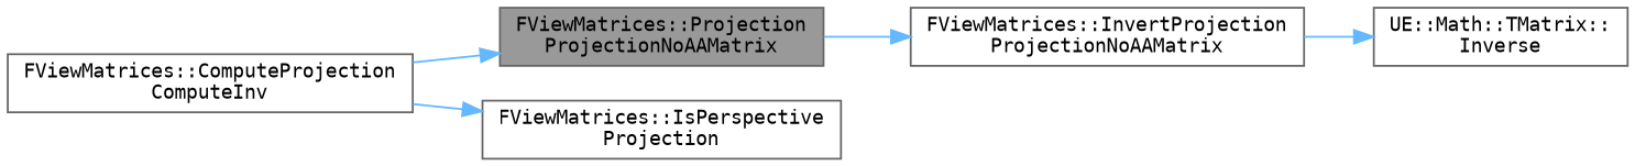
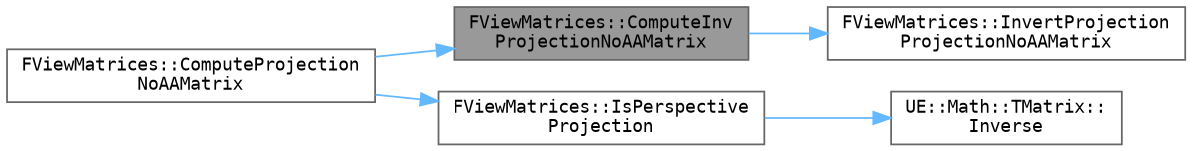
  digraph {
    fontname="DejaVu Sans Mono"
    rankdir=LR
    node [color=grey40 fillcolor=white fontname="DejaVu Sans Mono" fontsize=10 shape=box style=filled]
    edge [color=steelblue1 fontname="DejaVu Sans Mono" fontsize=10 labelfontname=Helvetica labelfontsize=10 style=solid]
-   n1 [color=gray40 fillcolor=grey60 fontcolor=black height=0.2 label="FViewMatrices::Projection\lProjectionNoAAMatrix" width=0.4]
+   n1 [color=gray40 fillcolor=grey60 fontcolor=black height=0.2 label="FViewMatrices::ComputeInv\lProjectionNoAAMatrix" width=0.4]
    n2 [height=0.2 label="FViewMatrices::InvertProjection\lProjectionNoAAMatrix" width=0.4]
-   n3 [height=0.2 label="FViewMatrices::ComputeProjection\lComputeInv" width=0.4]
+   n3 [height=0.2 label="FViewMatrices::ComputeProjection\lNoAAMatrix" width=0.4]
    n4 [height=0.2 label="FViewMatrices::IsPerspective\lProjection" width=0.4]
    n5 [height=0.2 label="UE::Math::TMatrix::\lInverse" width=0.4]
    n1 -> n2
-   n2 -> n5
+   n4 -> n5
    n3 -> n1
    n3 -> n4
  }
